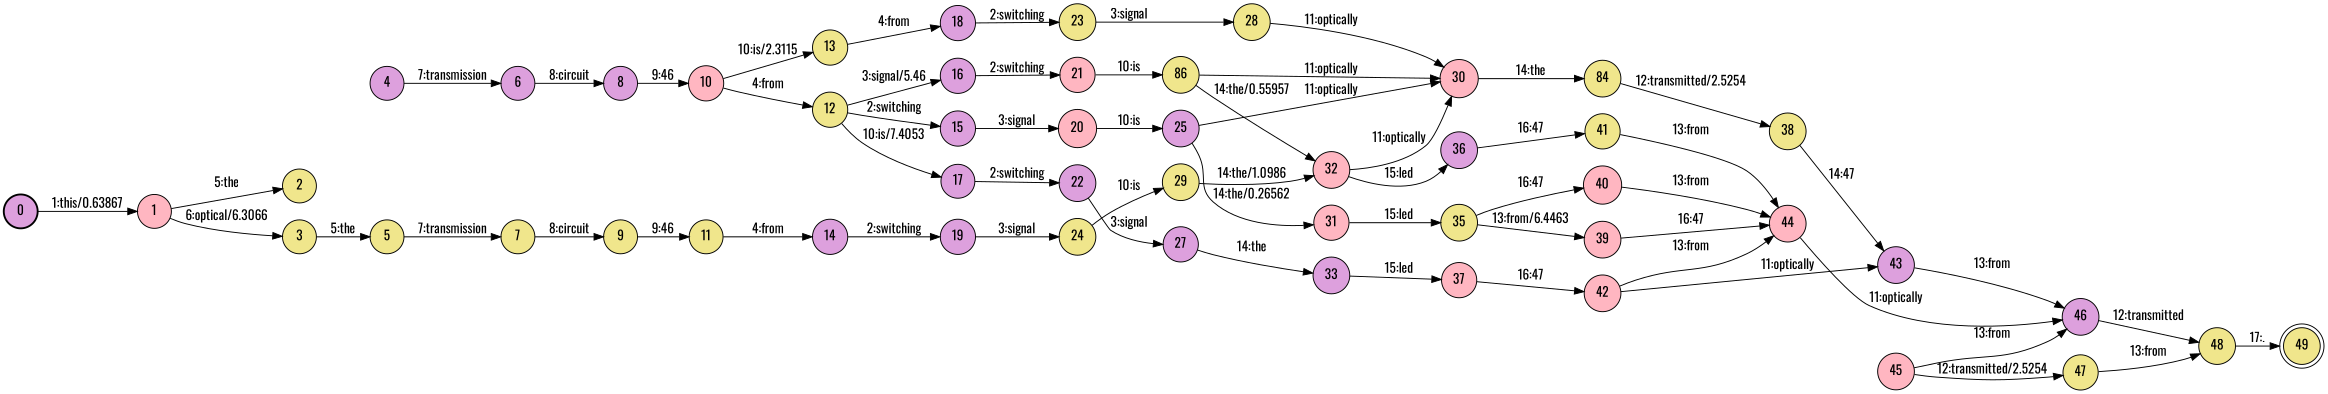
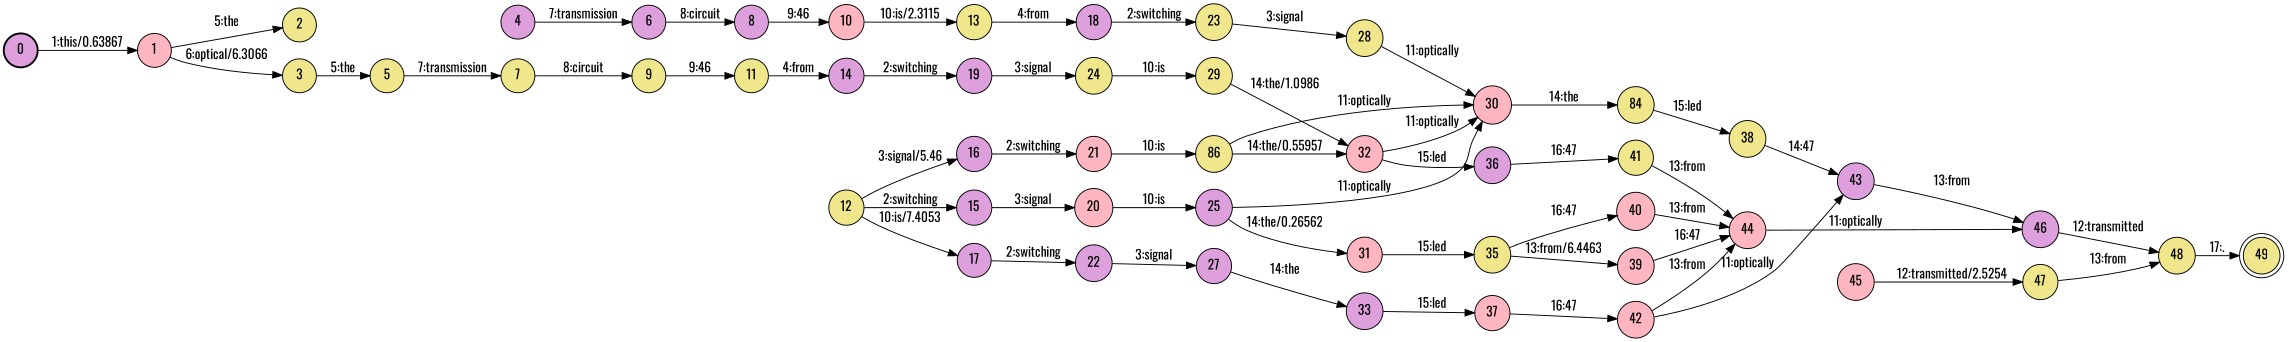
  digraph {
    fontname=Oswald
    nodesep=0.25
    rankdir=LR
    ranksep=0.4
    node [fillcolor=khaki fontname=Oswald fontsize=14 shape=circle style="solid,filled"]
    edge [fontname=Oswald fontsize=14]
    n1 [fillcolor=plum label=0 style="bold,filled"]
    n2 [fillcolor=lightpink label=1]
    n3 [label=2]
    n4 [label=3]
    n5 [label=5]
    n6 [fillcolor=plum label=4]
    n7 [fillcolor=plum label=6]
    n8 [label=7]
    n9 [fillcolor=plum label=8]
    n10 [label=9]
    n11 [fillcolor=lightpink label=10]
    n12 [label=11]
    n13 [label=12]
    n14 [label=13]
    n15 [fillcolor=plum label=14]
    n16 [fillcolor=plum label=15]
    n17 [fillcolor=plum label=16]
    n18 [fillcolor=plum label=17]
    n19 [fillcolor=plum label=18]
    n20 [fillcolor=plum label=19]
    n21 [fillcolor=lightpink label=20]
    n22 [fillcolor=lightpink label=21]
    n23 [fillcolor=plum label=22]
    n24 [label=23]
    n25 [label=24]
    n26 [fillcolor=plum label=25]
    n27 [label=86]
    n28 [fillcolor=plum label=27]
    n29 [label=28]
    n30 [label=29]
    n31 [fillcolor=lightpink label=31]
    n32 [fillcolor=lightpink label=30]
    n33 [fillcolor=lightpink label=32]
    n34 [fillcolor=plum label=33]
    n35 [label=35]
    n36 [label=84]
    n37 [fillcolor=plum label=36]
    n38 [fillcolor=lightpink label=37]
    n39 [fillcolor=lightpink label=39]
    n40 [fillcolor=lightpink label=40]
    n41 [label=38]
    n42 [label=41]
    n43 [fillcolor=lightpink label=42]
    n44 [fillcolor=plum label=43]
    n45 [fillcolor=lightpink label=44]
    n46 [fillcolor=plum label=46]
    n47 [fillcolor=lightpink label=45]
    n48 [label=47]
    n49 [label=48]
    n50 [label=49 shape=doublecircle]
    n1 -> n2 [label="1:this/0.63867"]
    n2 -> n3 [label="5:the"]
    n2 -> n4 [label="6:optical/6.3066"]
    n4 -> n5 [label="5:the"]
    n5 -> n8 [label="7:transmission"]
    n6 -> n7 [label="7:transmission"]
    n7 -> n9 [label="8:circuit"]
    n8 -> n10 [label="8:circuit"]
    n9 -> n11 [label="9:46"]
    n10 -> n12 [label="9:46"]
-   n11 -> n13 [label="4:from"]
    n11 -> n14 [label="10:is/2.3115"]
    n12 -> n15 [label="4:from"]
    n13 -> n16 [label="2:switching"]
    n13 -> n17 [label="3:signal/5.46"]
    n13 -> n18 [label="10:is/7.4053"]
    n14 -> n19 [label="4:from"]
    n15 -> n20 [label="2:switching"]
    n16 -> n21 [label="3:signal"]
    n17 -> n22 [label="2:switching"]
    n18 -> n23 [label="2:switching"]
    n19 -> n24 [label="2:switching"]
    n20 -> n25 [label="3:signal"]
    n21 -> n26 [label="10:is"]
    n22 -> n27 [label="10:is"]
    n23 -> n28 [label="3:signal"]
    n24 -> n29 [label="3:signal"]
    n25 -> n30 [label="10:is"]
    n26 -> n31 [label="14:the/0.26562"]
    n26 -> n32 [label="11:optically"]
    n27 -> n32 [label="11:optically"]
    n27 -> n33 [label="14:the/0.55957"]
    n28 -> n34 [label="14:the"]
    n29 -> n32 [label="11:optically"]
    n30 -> n33 [label="14:the/1.0986"]
    n31 -> n35 [label="15:led"]
    n32 -> n36 [label="14:the"]
    n33 -> n32 [label="11:optically"]
    n33 -> n37 [label="15:led"]
    n34 -> n38 [label="15:led"]
    n35 -> n39 [label="13:from/6.4463"]
    n35 -> n40 [label="16:47"]
-   n36 -> n41 [label="12:transmitted/2.5254"]
+   n36 -> n41 [label="15:led"]
    n37 -> n42 [label="16:47"]
    n38 -> n43 [label="16:47"]
    n39 -> n45 [label="16:47"]
    n40 -> n45 [label="13:from"]
    n41 -> n44 [label="14:47"]
    n42 -> n45 [label="13:from"]
    n43 -> n44 [label="11:optically"]
    n43 -> n45 [label="13:from"]
    n44 -> n46 [label="13:from"]
    n45 -> n46 [label="11:optically"]
    n46 -> n49 [label="12:transmitted"]
-   n47 -> n46 [label="13:from"]
    n47 -> n48 [label="12:transmitted/2.5254"]
    n48 -> n49 [label="13:from"]
    n49 -> n50 [label="17:."]
  }
